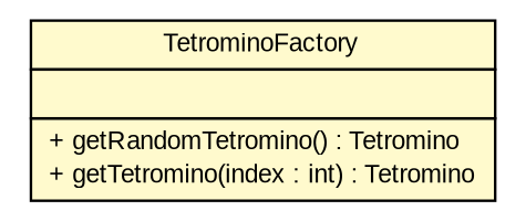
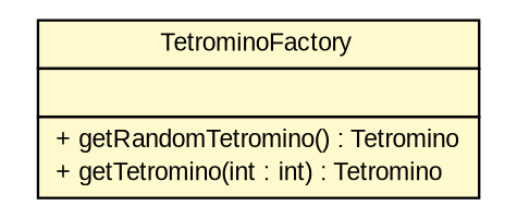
  digraph {
    nodesep=0.25
    ranksep=0.5
-   n1 [fontcolor=black fontname=arial fontsize=10.0 label=<<table title="com.github.tilastokeskus.matertis.util.TetrominoFactory" border="0" cellborder="1" cellspacing="0" cellpadding="2" port="p" bgcolor="lemonChiffon" href="./TetrominoFactory.html"> 		<tr><td><table border="0" cellspacing="0" cellpadding="1"> <tr><td align="center" balign="center"> TetrominoFactory </td></tr> 		</table></td></tr> 		<tr><td><table border="0" cellspacing="0" cellpadding="1"> <tr><td align="left" balign="left">  </td></tr> 		</table></td></tr> 		<tr><td><table border="0" cellspacing="0" cellpadding="1"> <tr><td align="left" balign="left"> + getRandomTetromino() : Tetromino </td></tr> <tr><td align="left" balign="left"> + getTetromino(index : int) : Tetromino </td></tr> 		</table></td></tr> 		</table>> shape=plaintext]
+   n1 [fontcolor=black fontname=arial fontsize=10.0 label=<<table title="com.github.tilastokeskus.matertis.util.TetrominoFactory" border="0" cellborder="1" cellspacing="0" cellpadding="2" port="p" bgcolor="lemonChiffon" href="./TetrominoFactory.html"> 		<tr><td><table border="0" cellspacing="0" cellpadding="1"> <tr><td align="center" balign="center"> TetrominoFactory </td></tr> 		</table></td></tr> 		<tr><td><table border="0" cellspacing="0" cellpadding="1"> <tr><td align="left" balign="left">  </td></tr> 		</table></td></tr> 		<tr><td><table border="0" cellspacing="0" cellpadding="1"> <tr><td align="left" balign="left"> + getRandomTetromino() : Tetromino </td></tr> <tr><td align="left" balign="left"> + getTetromino(int : int) : Tetromino </td></tr> 		</table></td></tr> 		</table>> shape=plaintext]
  }
